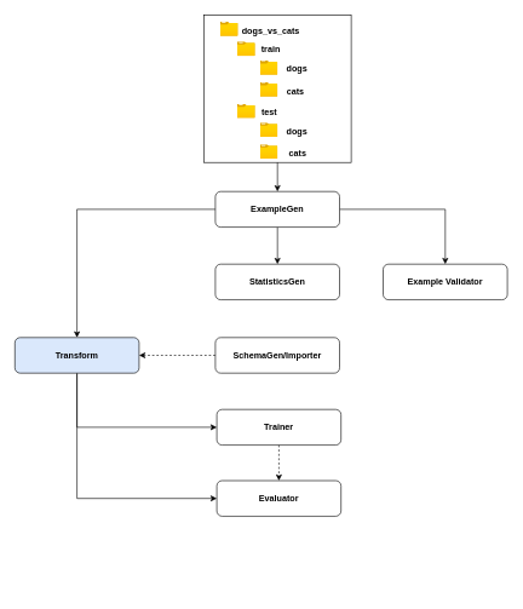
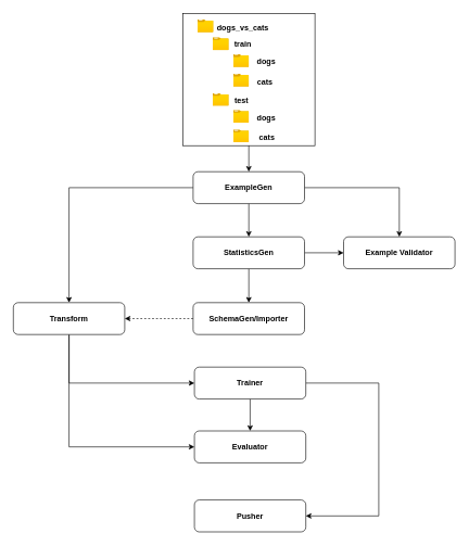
  <mxCell id="0" />
  <mxCell id="1" parent="0" />
  <mxCell id="2" style="edgeStyle=orthogonalEdgeStyle;rounded=0;orthogonalLoop=1;jettySize=auto;html=1;exitX=0.5;exitY=1;exitDx=0;exitDy=0;" edge="1" parent="1" source="5" target="8"><mxGeometry relative="1" as="geometry" /></mxCell>
  <mxCell id="3" style="edgeStyle=orthogonalEdgeStyle;rounded=0;orthogonalLoop=1;jettySize=auto;html=1;exitX=1;exitY=0.5;exitDx=0;exitDy=0;" edge="1" parent="1" source="5" target="11"><mxGeometry relative="1" as="geometry" /></mxCell>
  <mxCell id="4" style="edgeStyle=orthogonalEdgeStyle;rounded=0;orthogonalLoop=1;jettySize=auto;html=1;exitX=0;exitY=0.5;exitDx=0;exitDy=0;entryX=0.5;entryY=0;entryDx=0;entryDy=0;" edge="1" parent="1" source="5" target="14"><mxGeometry relative="1" as="geometry" /></mxCell>
  <mxCell id="5" value="&lt;b&gt;ExampleGen&lt;/b&gt;" style="rounded=1;whiteSpace=wrap;html=1;" parent="1" vertex="1"><mxGeometry x="296" y="263" width="171" height="49" as="geometry" /></mxCell>
+ <mxCell id="6" style="edgeStyle=orthogonalEdgeStyle;rounded=0;orthogonalLoop=1;jettySize=auto;html=1;exitX=0.5;exitY=1;exitDx=0;exitDy=0;" edge="1" parent="1" source="8" target="10"><mxGeometry relative="1" as="geometry" /></mxCell>
+ <mxCell id="7" style="edgeStyle=orthogonalEdgeStyle;rounded=0;orthogonalLoop=1;jettySize=auto;html=1;exitX=1;exitY=0.5;exitDx=0;exitDy=0;" edge="1" parent="1" source="8" target="11"><mxGeometry relative="1" as="geometry" /></mxCell>
  <mxCell id="8" value="&lt;b&gt;StatisticsGen&lt;/b&gt;" style="rounded=1;whiteSpace=wrap;html=1;" parent="1" vertex="1"><mxGeometry x="296" y="363" width="171" height="49" as="geometry" /></mxCell>
  <mxCell id="9" style="edgeStyle=orthogonalEdgeStyle;rounded=0;orthogonalLoop=1;jettySize=auto;html=1;exitX=0;exitY=0.5;exitDx=0;exitDy=0;entryX=1;entryY=0.5;entryDx=0;entryDy=0;dashed=1;" edge="1" parent="1" source="10" target="14"><mxGeometry relative="1" as="geometry" /></mxCell>
  <mxCell id="10" value="&lt;b&gt;SchemaGen/Importer&lt;/b&gt;" style="rounded=1;whiteSpace=wrap;html=1;" parent="1" vertex="1"><mxGeometry x="296" y="464" width="171" height="49" as="geometry" /></mxCell>
  <mxCell id="11" value="&lt;b&gt;Example Validator&lt;/b&gt;" style="rounded=1;whiteSpace=wrap;html=1;" vertex="1" parent="1"><mxGeometry x="527" y="363" width="171" height="49" as="geometry" /></mxCell>
  <mxCell id="12" style="edgeStyle=orthogonalEdgeStyle;rounded=0;orthogonalLoop=1;jettySize=auto;html=1;exitX=0.5;exitY=1;exitDx=0;exitDy=0;entryX=0;entryY=0.5;entryDx=0;entryDy=0;" edge="1" parent="1" source="14" target="17"><mxGeometry relative="1" as="geometry" /></mxCell>
  <mxCell id="13" style="edgeStyle=orthogonalEdgeStyle;rounded=0;orthogonalLoop=1;jettySize=auto;html=1;exitX=0.5;exitY=1;exitDx=0;exitDy=0;entryX=0;entryY=0.5;entryDx=0;entryDy=0;" edge="1" parent="1" source="14" target="18"><mxGeometry relative="1" as="geometry" /></mxCell>
- <mxCell id="14" value="&lt;b&gt;Transform&lt;/b&gt;" style="rounded=1;whiteSpace=wrap;html=1;fillColor=#dae8fc;" vertex="1" parent="1"><mxGeometry x="20" y="464" width="171" height="49" as="geometry" /></mxCell>
- <mxCell id="15" style="edgeStyle=orthogonalEdgeStyle;rounded=0;orthogonalLoop=1;jettySize=auto;html=1;exitX=0.5;exitY=1;exitDx=0;exitDy=0;dashed=1;" edge="1" parent="1" source="17" target="18"><mxGeometry relative="1" as="geometry" /></mxCell>
+ <mxCell id="14" value="&lt;b&gt;Transform&lt;/b&gt;" style="rounded=1;whiteSpace=wrap;html=1;" vertex="1" parent="1"><mxGeometry x="20" y="464" width="171" height="49" as="geometry" /></mxCell>
+ <mxCell id="15" style="edgeStyle=orthogonalEdgeStyle;rounded=0;orthogonalLoop=1;jettySize=auto;html=1;exitX=0.5;exitY=1;exitDx=0;exitDy=0;" edge="1" parent="1" source="17" target="18"><mxGeometry relative="1" as="geometry" /></mxCell>
+ <mxCell id="16" style="edgeStyle=orthogonalEdgeStyle;rounded=0;orthogonalLoop=1;jettySize=auto;html=1;exitX=1;exitY=0.5;exitDx=0;exitDy=0;entryX=1;entryY=0.5;entryDx=0;entryDy=0;" edge="1" parent="1" source="17" target="19"><mxGeometry relative="1" as="geometry"><Array as="points"><mxPoint x="581" y="588" /><mxPoint x="581" y="792" /></Array></mxGeometry></mxCell>
  <mxCell id="17" value="&lt;b&gt;Trainer&lt;/b&gt;" style="rounded=1;whiteSpace=wrap;html=1;" vertex="1" parent="1"><mxGeometry x="298" y="563" width="171" height="49" as="geometry" /></mxCell>
  <mxCell id="18" value="&lt;b&gt;Evaluator&lt;/b&gt;" style="rounded=1;whiteSpace=wrap;html=1;" vertex="1" parent="1"><mxGeometry x="298" y="661" width="171" height="49" as="geometry" /></mxCell>
+ <mxCell id="19" value="&lt;b&gt;Pusher&lt;/b&gt;" style="rounded=1;whiteSpace=wrap;html=1;" vertex="1" parent="1"><mxGeometry x="298" y="767" width="171" height="49" as="geometry" /></mxCell>
  <mxCell id="20" style="edgeStyle=orthogonalEdgeStyle;rounded=0;orthogonalLoop=1;jettySize=auto;html=1;exitX=0.5;exitY=1;exitDx=0;exitDy=0;" edge="1" parent="1" source="21" target="5"><mxGeometry relative="1" as="geometry" /></mxCell>
  <mxCell id="21" value="" style="whiteSpace=wrap;html=1;aspect=fixed;fillColor=none;" vertex="1" parent="1"><mxGeometry x="280" y="20" width="203" height="203" as="geometry" /></mxCell>
  <mxCell id="22" value="" style="image;aspect=fixed;html=1;points=[];align=center;fontSize=12;image=img/lib/azure2/general/Folder_Blank.svg;" vertex="1" parent="1"><mxGeometry x="303" y="29.25" width="24.64" height="20" as="geometry" /></mxCell>
  <mxCell id="23" value="&lt;b&gt;dogs_vs_cats&lt;/b&gt;" style="text;html=1;align=center;verticalAlign=middle;resizable=0;points=[];autosize=1;strokeColor=none;fillColor=none;" vertex="1" parent="1"><mxGeometry x="323" y="29.25" width="97" height="26" as="geometry" /></mxCell>
  <mxCell id="24" value="" style="image;aspect=fixed;html=1;points=[];align=center;fontSize=12;image=img/lib/azure2/general/Folder_Blank.svg;" vertex="1" parent="1"><mxGeometry x="326.5" y="56.75" width="24.64" height="20" as="geometry" /></mxCell>
  <mxCell id="25" value="&lt;b&gt;train&lt;/b&gt;" style="text;html=1;align=center;verticalAlign=middle;resizable=0;points=[];autosize=1;strokeColor=none;fillColor=none;" vertex="1" parent="1"><mxGeometry x="349.5" y="55.25" width="44" height="26" as="geometry" /></mxCell>
  <mxCell id="26" value="" style="image;aspect=fixed;html=1;points=[];align=center;fontSize=12;image=img/lib/azure2/general/Folder_Blank.svg;" vertex="1" parent="1"><mxGeometry x="357.5" y="82.75" width="24.64" height="20" as="geometry" /></mxCell>
  <mxCell id="27" value="&lt;b&gt;dogs&lt;/b&gt;" style="text;html=1;align=center;verticalAlign=middle;resizable=0;points=[];autosize=1;strokeColor=none;fillColor=none;" vertex="1" parent="1"><mxGeometry x="384.5" y="81.25" width="47" height="26" as="geometry" /></mxCell>
  <mxCell id="28" value="" style="image;aspect=fixed;html=1;points=[];align=center;fontSize=12;image=img/lib/azure2/general/Folder_Blank.svg;" vertex="1" parent="1"><mxGeometry x="357.5" y="112.75" width="24.64" height="20" as="geometry" /></mxCell>
  <mxCell id="29" value="&lt;b&gt;cats&lt;/b&gt;" style="text;html=1;align=center;verticalAlign=middle;resizable=0;points=[];autosize=1;strokeColor=none;fillColor=none;" vertex="1" parent="1"><mxGeometry x="384.5" y="112.75" width="42" height="26" as="geometry" /></mxCell>
  <mxCell id="30" value="" style="image;aspect=fixed;html=1;points=[];align=center;fontSize=12;image=img/lib/azure2/general/Folder_Blank.svg;" vertex="1" parent="1"><mxGeometry x="326.5" y="142.5" width="24.64" height="20" as="geometry" /></mxCell>
  <mxCell id="31" value="&lt;b&gt;test&lt;/b&gt;" style="text;html=1;align=center;verticalAlign=middle;resizable=0;points=[];autosize=1;strokeColor=none;fillColor=none;" vertex="1" parent="1"><mxGeometry x="350.32" y="141" width="39" height="26" as="geometry" /></mxCell>
  <mxCell id="32" value="" style="image;aspect=fixed;html=1;points=[];align=center;fontSize=12;image=img/lib/azure2/general/Folder_Blank.svg;" vertex="1" parent="1"><mxGeometry x="357.5" y="168.5" width="24.64" height="20" as="geometry" /></mxCell>
  <mxCell id="33" value="&lt;b&gt;dogs&lt;/b&gt;" style="text;html=1;align=center;verticalAlign=middle;resizable=0;points=[];autosize=1;strokeColor=none;fillColor=none;" vertex="1" parent="1"><mxGeometry x="384.5" y="167" width="47" height="26" as="geometry" /></mxCell>
  <mxCell id="34" value="" style="image;aspect=fixed;html=1;points=[];align=center;fontSize=12;image=img/lib/azure2/general/Folder_Blank.svg;" vertex="1" parent="1"><mxGeometry x="357.5" y="198.5" width="24.64" height="20" as="geometry" /></mxCell>
  <mxCell id="35" value="&lt;b&gt;cats&lt;/b&gt;" style="text;html=1;align=center;verticalAlign=middle;resizable=0;points=[];autosize=1;strokeColor=none;fillColor=none;" vertex="1" parent="1"><mxGeometry x="387.5" y="197" width="42" height="26" as="geometry" /></mxCell>
